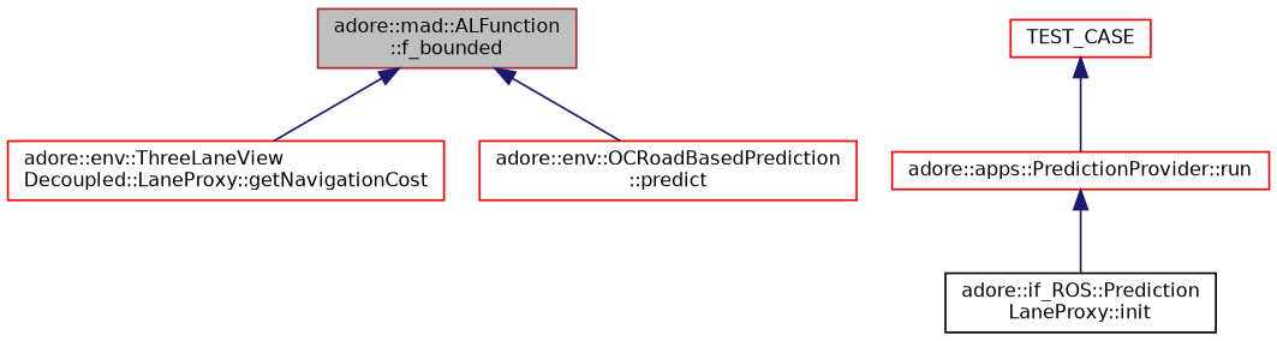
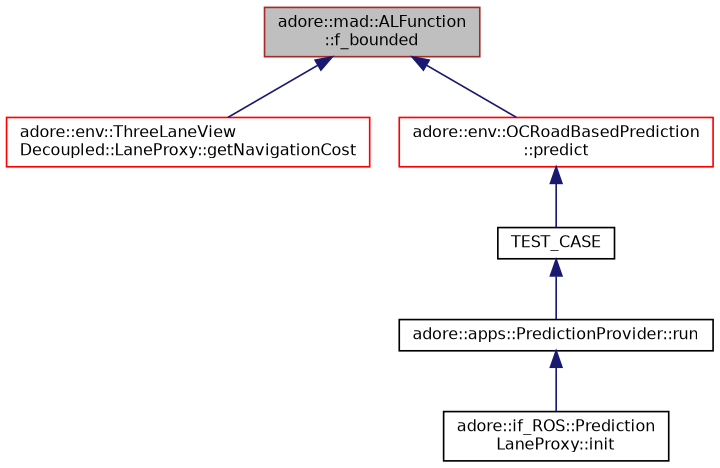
  digraph {
    rankdir=TB
    node [color=red fillcolor=white fontname=Helvetica fontsize=10 shape=record style=filled]
    edge [color=midnightblue dir=back fontname=Helvetica fontsize=10 labelfontname=Helvetica labelfontsize=10 style=solid]
    n1 [color=brown fillcolor=grey75 fontcolor=black height=0.2 label="adore::mad::ALFunction\l::f_bounded" width=0.4]
    n2 [height=0.2 label="adore::env::ThreeLaneView\lDecoupled::LaneProxy::getNavigationCost" width=0.4]
    n3 [height=0.2 label="adore::env::OCRoadBasedPrediction\l::predict" width=0.4]
-   n4 [height=0.2 label=TEST_CASE width=0.4]
-   n5 [height=0.2 label="adore::apps::PredictionProvider::run" width=0.4]
+   n4 [color=black height=0.2 label=TEST_CASE width=0.4]
+   n5 [color=black height=0.2 label="adore::apps::PredictionProvider::run" width=0.4]
    n6 [color=black height=0.2 label="adore::if_ROS::Prediction\lLaneProxy::init" width=0.4]
    n1 -> n2
    n1 -> n3
+   n3 -> n4
    n4 -> n5
    n5 -> n6
  }
